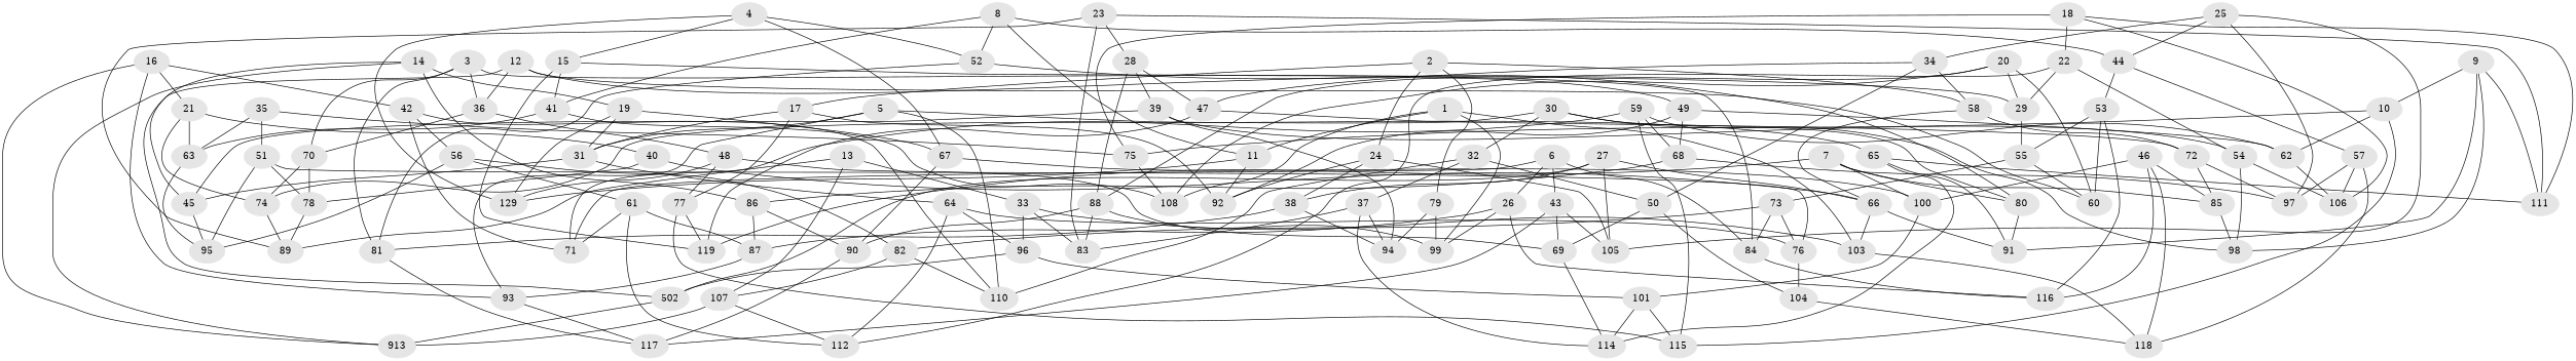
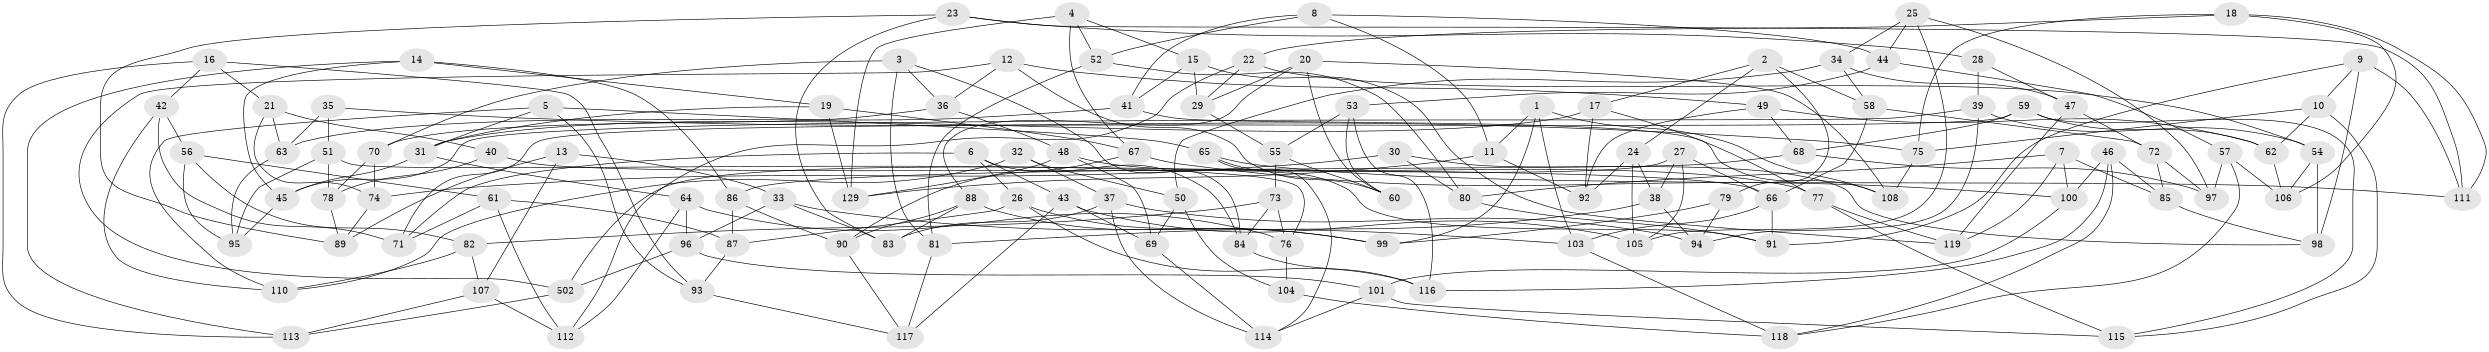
  graph {
    node [color=gray90 style=filled]
    1
    11
    99
    103
    108
    n6 [label=129]
    92
    118
    2
    17
    24
    58
    79
    31
    77
    38
    105
    66
    72
    94
    3
    36
    70
    81
    84
    48
    74
    78
    117
    116
    4
    15
    52
    67
    119
    41
    29
    80
    100
    90
    5
    65
    93
    110
    35
    75
    63
    51
    91
    111
    114
    6
    26
    43
    71
    87
    69
    7
    85
    98
    101
    8
    44
    53
    57
    9
    10
    62
    115
    106
    12
    49
    60
    n74 [label=502]
    68
-   113 [label=913]
+   113
    13
    33
    89
    107
    83
    96
    112
    14
    19
    45
    86
    95
    55
    16
    21
    42
    40
    56
    64
    18
    22
    54
    20
    88
    23
    28
    39
    47
    25
    34
    97
    50
    27
    73
    30
    32
    37
    76
    104
    61
    82
    46
    59
    1 -- 11
    1 -- 99
    1 -- 103
    1 -- 108
    11 -- n6
    11 -- 92
    103 -- 118
    2 -- 17
    2 -- 24
    2 -- 58
    2 -- 79
    17 -- 92
    17 -- 31
    17 -- 77
    24 -- 92
    24 -- 38
    24 -- 105
    58 -- 66
    58 -- 72
    79 -- 99
    79 -- 94
    31 -- 45
    31 -- 64
    77 -- 119
    77 -- 115
    38 -- 94
    38 -- 81
    66 -- 103
    66 -- 91
    72 -- 85
    72 -- 97
    3 -- 36
    3 -- 70
    3 -- 81
    3 -- 84
    36 -- 70
    36 -- 48
    70 -- 74
    70 -- 78
    81 -- 117
    84 -- 116
    48 -- n6
    48 -- 77
    48 -- 69
    74 -- 89
    78 -- 89
    4 -- n6
    4 -- 15
    4 -- 52
    4 -- 67
    15 -- 119
    15 -- 41
    15 -- 29
    52 -- 81
    52 -- 80
    67 -- 100
    67 -- 90
    41 -- 108
    41 -- 63
    29 -- 55
    80 -- 91
    100 -- 101
    90 -- 117
    5 -- 31
    5 -- 65
    5 -- 93
    5 -- 110
    65 -- 91
    65 -- 111
    65 -- 114
    93 -- 117
    35 -- 75
    35 -- 63
    35 -- 51
    75 -- 108
    63 -- 95
    51 -- 78
    51 -- 95
    51 -- 76
    6 -- 84
    6 -- 26
    6 -- 43
    6 -- 71
    26 -- 99
    26 -- 116
    26 -- 87
    43 -- 105
    43 -- 117
    43 -- 69
    87 -- 93
    69 -- 114
    7 -- 119
    7 -- 80
    7 -- 100
    7 -- 85
    85 -- 98
    101 -- 114
    101 -- 115
    8 -- 11
    8 -- 52
    8 -- 41
    8 -- 44
    44 -- 53
    44 -- 57
    53 -- 116
    53 -- 60
    53 -- 55
    57 -- 118
    57 -- 106
    57 -- 97
    9 -- 91
    9 -- 111
    9 -- 98
    9 -- 10
    10 -- 75
    10 -- 62
    10 -- 115
    62 -- 106
    12 -- 36
    12 -- 49
    12 -- 60
    12 -- n74
    49 -- 92
    49 -- 62
    49 -- 68
    n74 -- 113
    68 -- 86
    68 -- 97
    13 -- 33
    13 -- 89
    13 -- 107
    33 -- 103
    33 -- 83
    33 -- 96
    107 -- 113
    107 -- 112
    96 -- 101
    96 -- n74
    14 -- 113
    14 -- 19
    14 -- 45
    14 -- 86
    19 -- n6
    19 -- 31
    19 -- 67
    45 -- 95
    86 -- 90
    86 -- 87
    55 -- 60
    55 -- 73
    16 -- 93
    16 -- 113
    16 -- 21
    16 -- 42
    21 -- 74
    21 -- 63
    21 -- 40
    42 -- 110
    42 -- 71
    42 -- 56
    40 -- 66
    40 -- 78
    56 -- 95
    56 -- 61
    56 -- 82
    64 -- 96
    64 -- 112
    64 -- 76
    18 -- 75
    18 -- 111
    18 -- 106
    18 -- 22
    22 -- 29
    22 -- 112
    22 -- 54
    54 -- 98
    54 -- 106
    20 -- 108
    20 -- 29
    20 -- 60
    20 -- 88
    88 -- 99
    88 -- 90
    88 -- 83
    23 -- 111
    23 -- 89
    23 -- 83
    23 -- 28
-   28 -- 88
    28 -- 39
    28 -- 47
    39 -- 94
    39 -- 45
    39 -- 54
    47 -- 72
    47 -- 119
    25 -- 105
    25 -- 44
    25 -- 34
    25 -- 97
    34 -- 58
    34 -- 47
    34 -- 50
    50 -- 69
    50 -- 104
    27 -- 38
    27 -- 105
    27 -- 66
    27 -- n74
    73 -- 84
    73 -- 76
    73 -- 82
    30 -- 74
    30 -- 80
    30 -- 98
-   30 -- 32
    32 -- 110
    32 -- 50
    32 -- 37
    37 -- 94
    37 -- 114
    37 -- 83
    76 -- 104
    104 -- 118
    61 -- 71
    61 -- 87
    61 -- 112
    82 -- 110
    82 -- 107
    46 -- 118
    46 -- 116
    46 -- 100
    46 -- 85
    59 -- 71
    59 -- 62
    59 -- 115
    59 -- 68
  }
